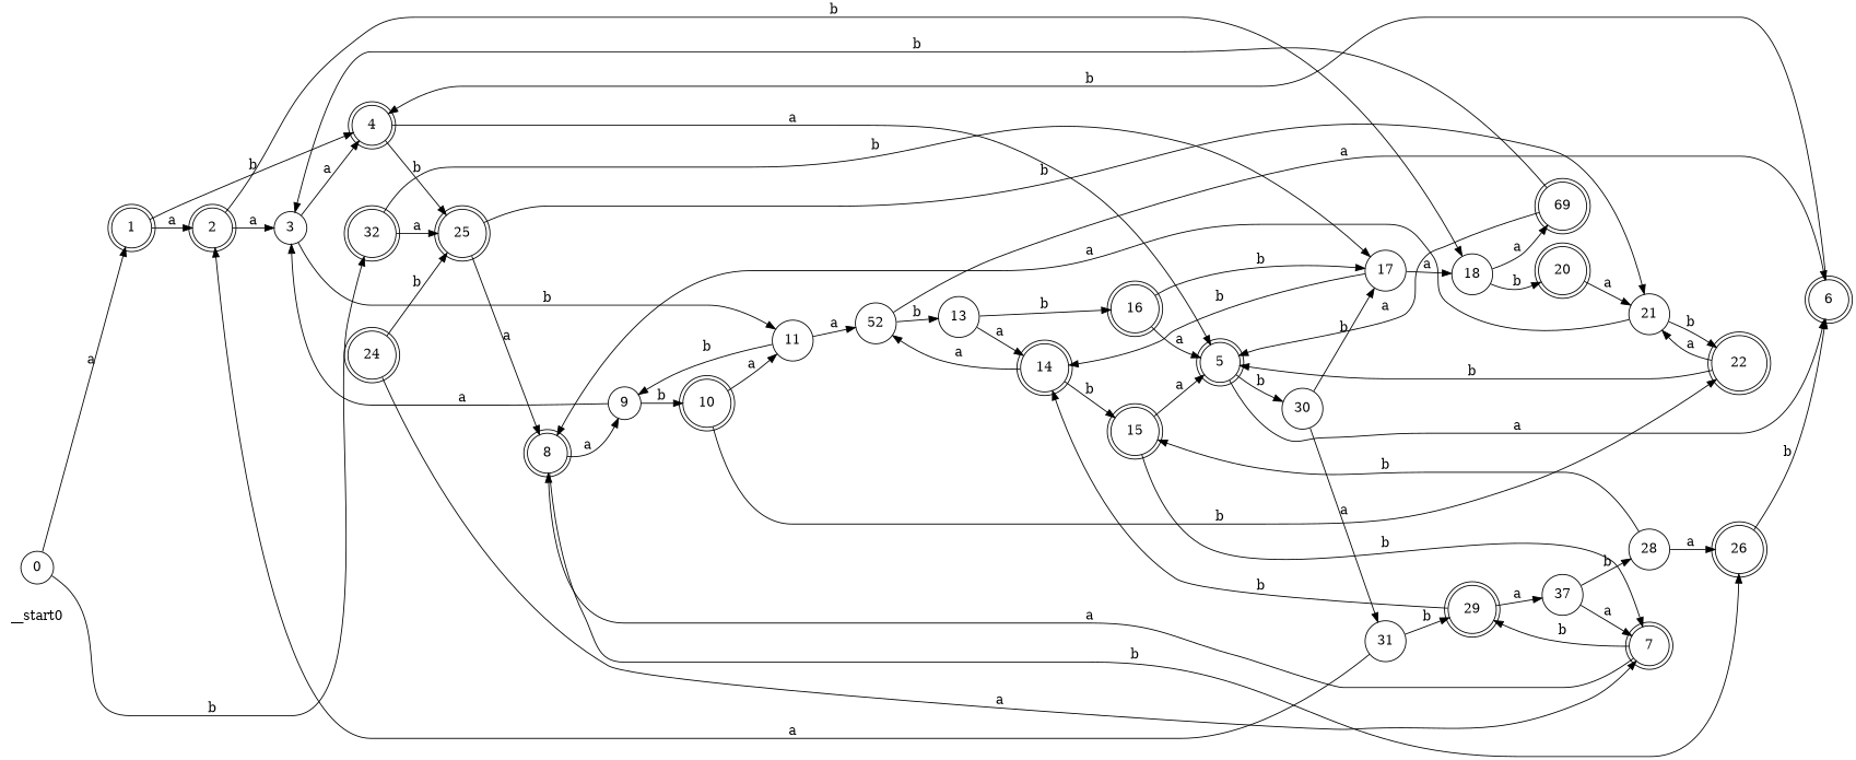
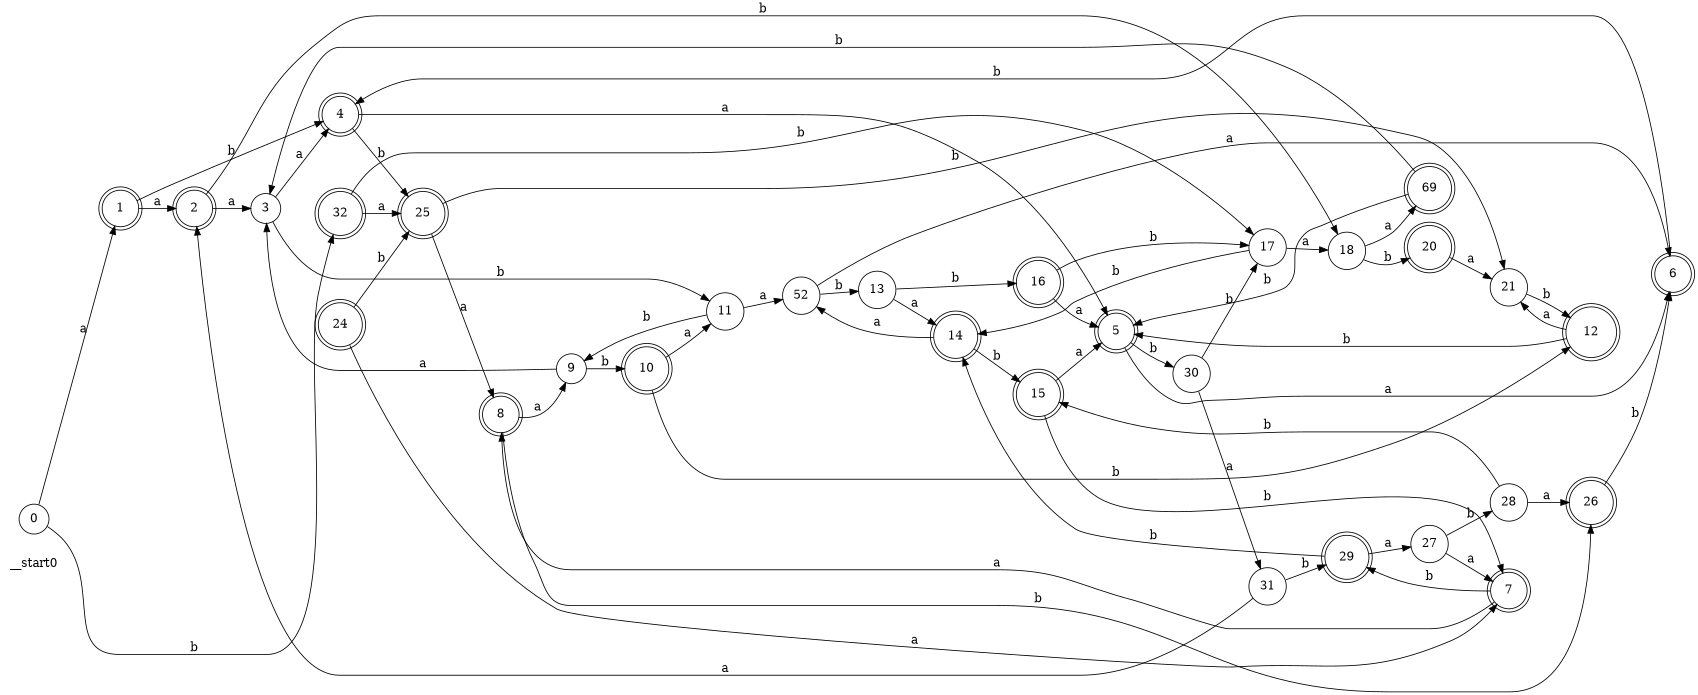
  digraph {
    rankdir=LR
    node [shape=doublecircle color=black fillcolor=white style="rounded,filled"]
    __start0 [shape=none color="" fillcolor="" style=""]
    n2 [label=0 shape=circle style=filled]
    n3 [label=1]
    n4 [label=32]
    n5 [label=2]
    n6 [label=4]
    n7 [label=25]
    n8 [label=17 shape=circle style=filled]
    n9 [label=3 shape=circle style=filled]
    n10 [label=18 shape=circle style=filled]
    n11 [label=5]
    n12 [label=11 shape=circle style=filled]
    n13 [label=69]
    n14 [label=20]
    n15 [label=9 shape=circle style=filled]
    n16 [label=52 shape=circle style=filled]
    n17 [label=6]
    n18 [label=30 shape=circle style=filled]
    n19 [label=8]
    n20 [label=21 shape=circle style=filled]
    n21 [label=31 shape=circle style=filled]
    n22 [label=7]
    n23 [label=29]
    n24 [label=26]
    n25 [label=14]
-   n26 [label=37 shape=circle style=filled]
+   n26 [label=27 shape=circle style=filled]
    n27 [label=10]
-   n28 [label=22]
+   n28 [label=12]
    n29 [label=13 shape=circle style=filled]
    n30 [label=16]
    n31 [label=15]
    n32 [label=24]
    n33 [label=28 shape=circle style=filled]
    n2 -> n3 [label=a]
    n2 -> n4 [label=b]
    n3 -> n5 [label=a]
    n3 -> n6 [label=b]
    n4 -> n7 [label=a]
    n4 -> n8 [label=b]
    n5 -> n9 [label=a]
    n5 -> n10 [label=b]
    n6 -> n7 [label=b]
    n6 -> n11 [label=a]
    n7 -> n19 [label=a]
    n7 -> n20 [label=b]
    n8 -> n10 [label=a]
    n8 -> n25 [label=b]
    n9 -> n6 [label=a]
    n9 -> n12 [label=b]
    n10 -> n13 [label=a]
    n10 -> n14 [label=b]
    n11 -> n17 [label=a]
    n11 -> n18 [label=b]
    n12 -> n15 [label=b]
    n12 -> n16 [label=a]
    n13 -> n9 [label=b]
-   n13 -> n11 [label=a]
+   n13 -> n11 [label=b]
    n14 -> n20 [label=a]
    n15 -> n9 [label=a]
    n15 -> n27 [label=b]
    n16 -> n17 [label=a]
    n16 -> n29 [label=b]
    n17 -> n6 [label=b]
    n18 -> n8 [label=b]
    n18 -> n21 [label=a]
    n19 -> n15 [label=a]
    n19 -> n24 [label=b]
-   n20 -> n19 [label=a]
    n20 -> n28 [label=b]
    n21 -> n5 [label=a]
    n21 -> n23 [label=b]
    n22 -> n19 [label=a]
    n22 -> n23 [label=b]
    n23 -> n25 [label=b]
    n23 -> n26 [label=a]
    n24 -> n17 [label=b]
    n25 -> n16 [label=a]
    n25 -> n31 [label=b]
    n26 -> n22 [label=a]
    n26 -> n33 [label=b]
    n27 -> n12 [label=a]
    n27 -> n28 [label=b]
    n28 -> n11 [label=b]
    n28 -> n20 [label=a]
    n29 -> n25 [label=a]
    n29 -> n30 [label=b]
    n30 -> n8 [label=b]
    n30 -> n11 [label=a]
    n31 -> n11 [label=a]
    n31 -> n22 [label=b]
    n32 -> n7 [label=b]
    n32 -> n22 [label=a]
    n33 -> n24 [label=a]
    n33 -> n31 [label=b]
  }
